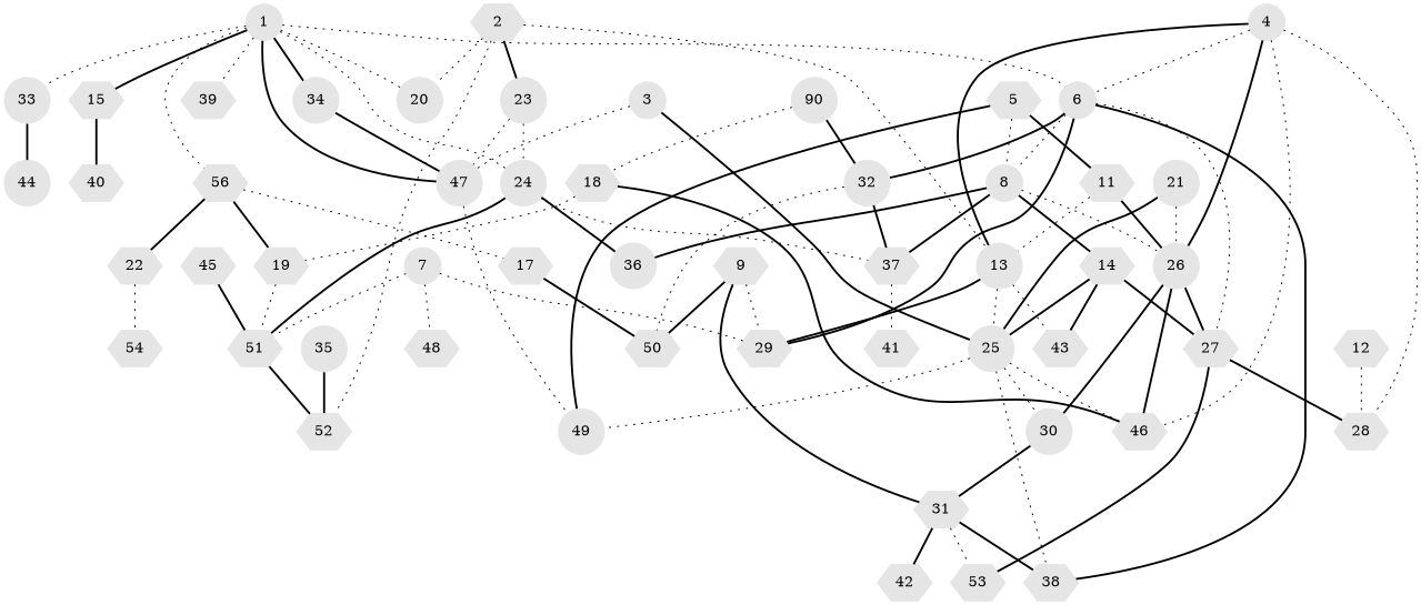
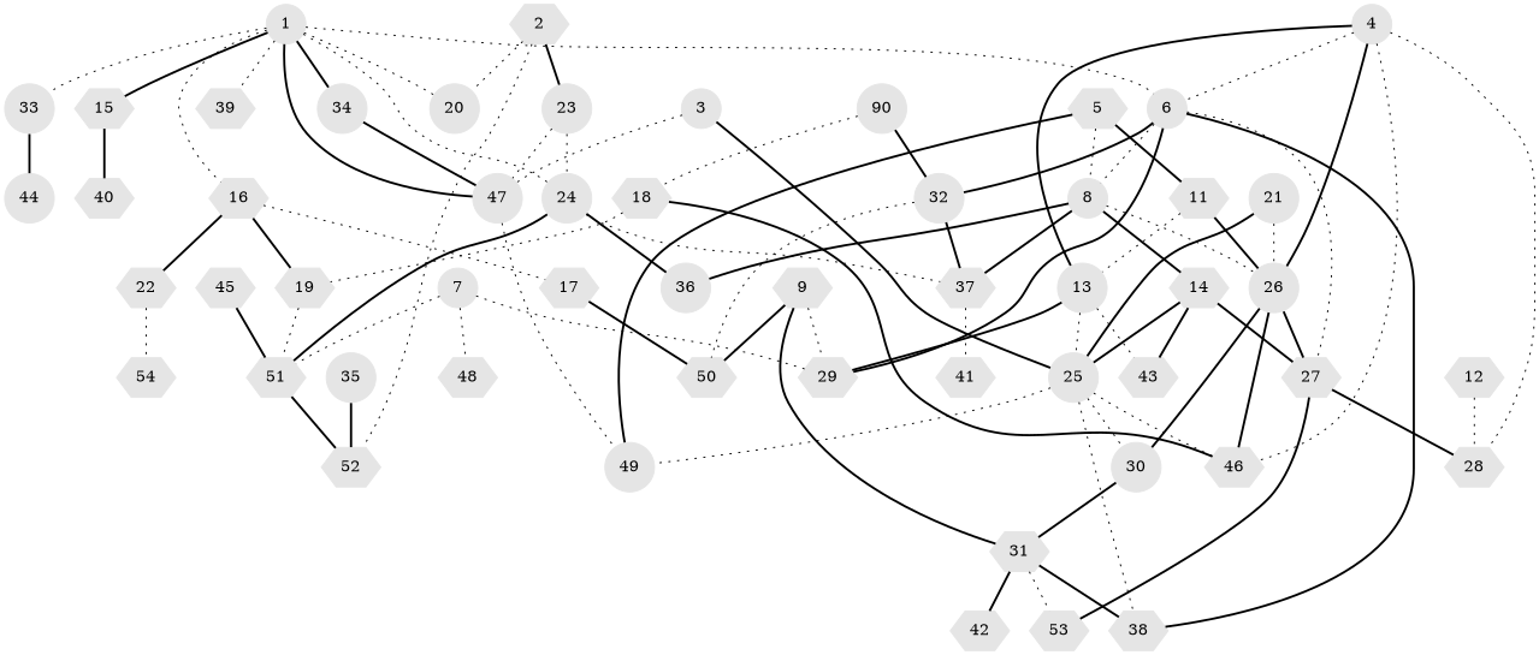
  graph {
    node [color=gray90 shape=hexagon style=filled]
    edge [style=bold weight=1.0]
    1 [shape=circle]
    6 [shape=circle]
    15
-   16 [label=56]
+   16
    20 [shape=circle]
    24 [shape=circle]
    33 [shape=circle]
    34 [shape=circle]
    39
    47 [shape=circle]
    8 [shape=circle]
    27
    29
    32 [shape=circle]
    38
    40
    17
    19
    22
    51
    36 [shape=circle]
    37
    44 [shape=circle]
    49 [shape=circle]
    2
    13 [shape=circle]
    23 [shape=circle]
    52
    25 [shape=circle]
    43
    3 [shape=circle]
    46
    30 [shape=circle]
    4 [shape=circle]
    26 [shape=circle]
    28
    5
    11
    14
    53
    50
    7 [shape=circle]
    48
    41
    9
    31
    42
    n48 [label=90 shape=circle]
    18
    12
    54
    21 [shape=circle]
    35 [shape=circle]
    45
    1 -- 6 [style=dotted]
    1 -- 15
    1 -- 16 [style=dotted]
    1 -- 20 [style=dotted]
    1 -- 24 [style=dotted]
    1 -- 33 [style=dotted]
    1 -- 34
    1 -- 39 [style=dotted]
    1 -- 47
    6 -- 8 [style=dotted weight=2.0]
    6 -- 27 [style=dotted]
    6 -- 29
    6 -- 32
    6 -- 38
    15 -- 40
    16 -- 17 [style=dotted]
    16 -- 19
    16 -- 22
    24 -- 51
    24 -- 36
    24 -- 37 [style=dotted]
    33 -- 44
    34 -- 47
    47 -- 49 [style=dotted]
    8 -- 36
    8 -- 37
    8 -- 26 [style=dotted]
    8 -- 14
    27 -- 28
    27 -- 53
    32 -- 37
    32 -- 50 [style=dotted]
    17 -- 50
    19 -- 51 [style=dotted]
    22 -- 54 [style=dotted]
    51 -- 52
    37 -- 41 [style=dotted]
    2 -- 20 [style=dotted]
-   2 -- 13 [style=dotted]
    2 -- 23
    2 -- 52 [style=dotted]
    13 -- 29
    13 -- 25 [style=dotted]
    13 -- 43 [style=dotted]
    23 -- 24 [style=dotted]
    23 -- 47 [style=dotted weight=2.0]
    25 -- 38 [style=dotted]
    25 -- 49 [style=dotted]
    25 -- 46 [style=dotted]
    25 -- 30 [style=dotted]
    3 -- 47 [style=dotted]
    3 -- 25
    30 -- 31
    4 -- 6 [style=dotted]
    4 -- 13
    4 -- 46 [style=dotted]
    4 -- 26
    4 -- 28 [style=dotted]
    26 -- 27
    26 -- 46
    26 -- 30
    5 -- 8 [style=dotted]
    5 -- 49
    5 -- 11
    11 -- 13 [style=dotted]
    11 -- 26
    14 -- 27
    14 -- 25
    14 -- 43
    7 -- 29 [style=dotted]
    7 -- 51 [style=dotted]
    7 -- 48 [style=dotted]
    9 -- 29 [style=dotted]
    9 -- 50
    9 -- 31
    31 -- 38
    31 -- 53 [style=dotted]
    31 -- 42
    n48 -- 32
    n48 -- 18 [style=dotted]
    18 -- 19 [style=dotted]
    18 -- 46
    12 -- 28 [style=dotted]
    21 -- 25
    21 -- 26 [style=dotted]
    35 -- 52
    45 -- 51
  }
